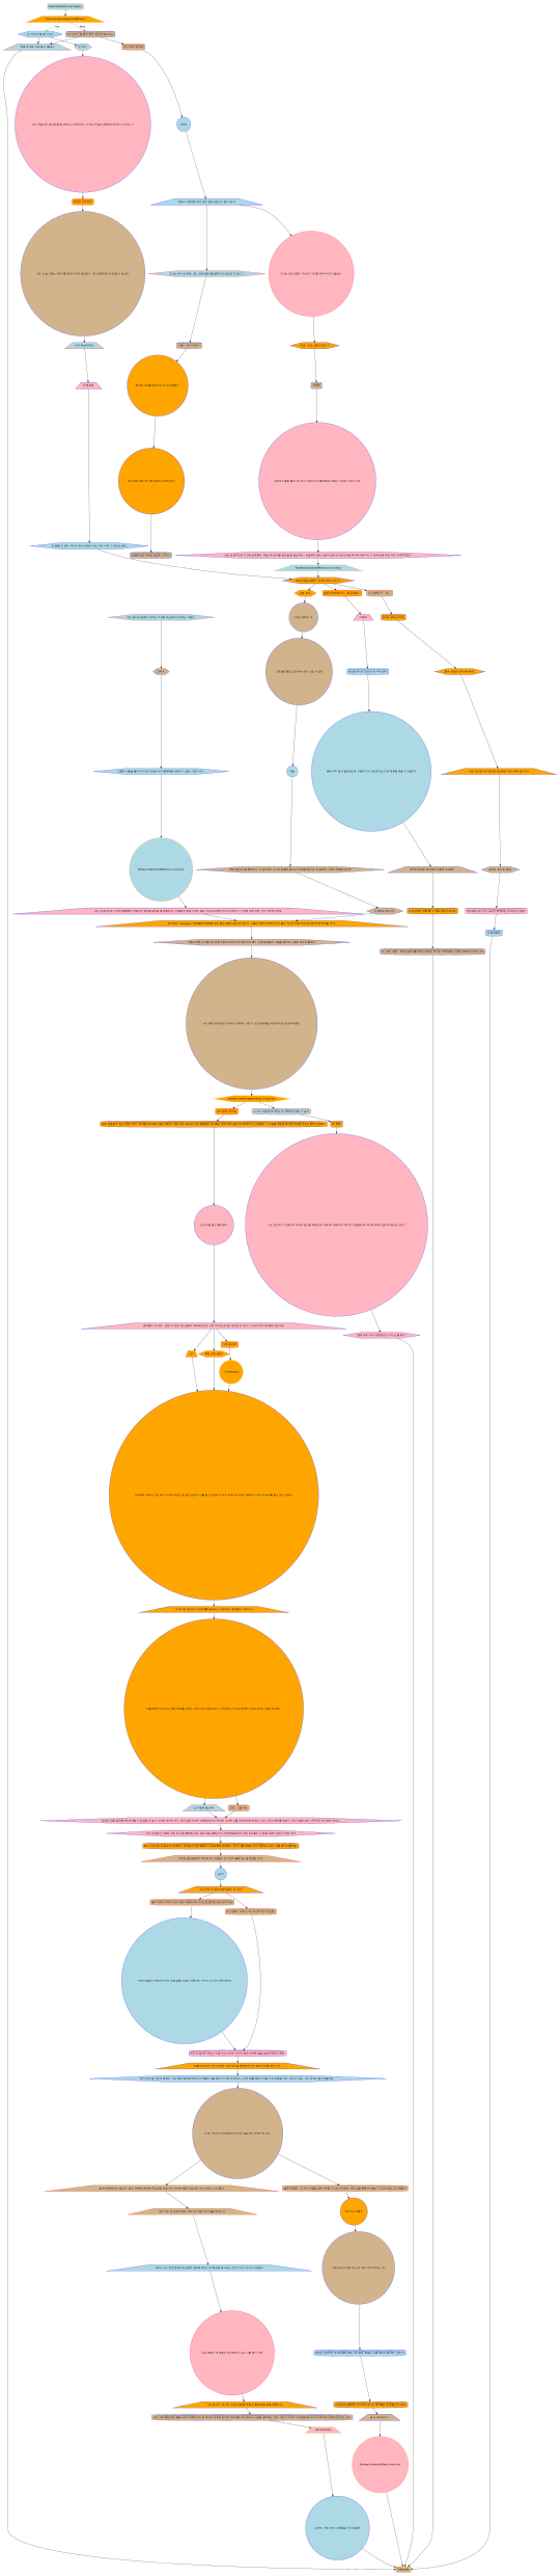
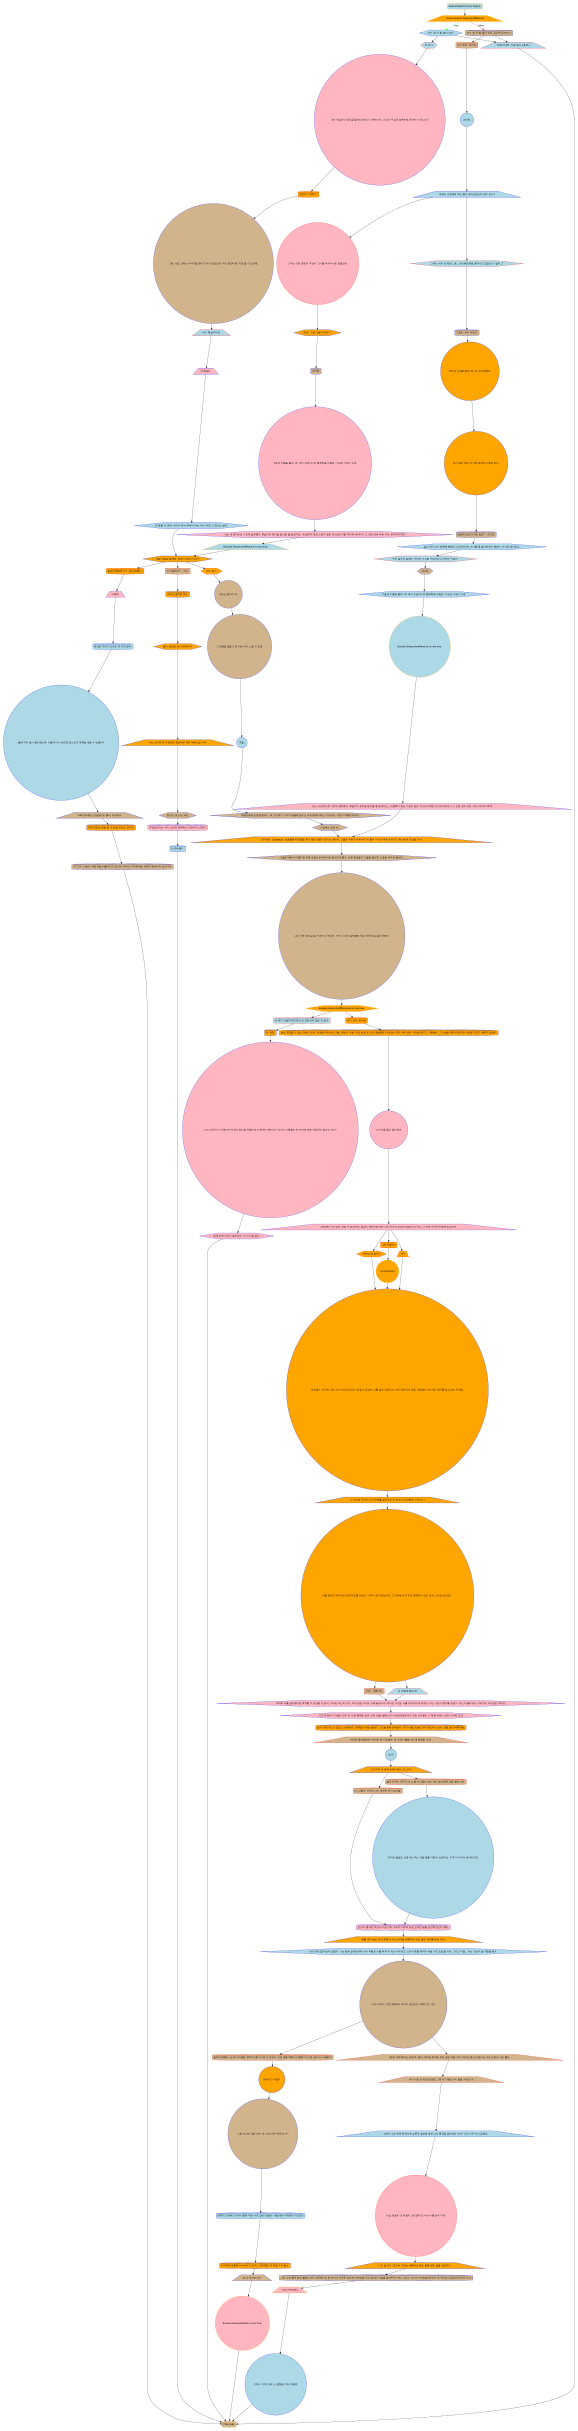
  digraph {
    fontname=Inter
    node [color=blue fillcolor=orange fontname=Inter shape=cylinder style=filled]
    edge [fontname=Inter]
    "EleanorRank3Convo2 begins." [color=orange fillcolor=lightblue]
    n2 [color=orange label="Check boolean EleanorIndifference" shape=trapezium]
    n3 [fillcolor=lightblue label="거기 있니? 할 말이 있어." shape=hexagon]
    n4 [fillcolor=tan label="거기 있니? 할 말이 있어. 심각한 일이라고."]
    n5 [color=red fillcolor=lightblue label="어 여기." shape=hexagon]
    n6 [color=red fillcolor=lightblue label="정말 미안해. 지금 말고. [종료.]" shape=trapezium]
    n7 [color=red fillcolor=tan label="여기 있어. 얘기해."]
    n8 [fillcolor=lightpink label="내가 루살카의 생각을 들여다보려고 노력하다가, 그 대신 무심과 접촉하게 된 얘기 기억나니?" shape=circle]
    "Chat ends." [color=orange fillcolor=tan]
    n10 [fillcolor=lightblue label="고마워." shape=circle]
    n11 [color=red label="당연히 기억하지."]
    n12 [fillcolor=lightblue label="루살카 소령에게 무슨 일이 일어났었는지 알고 있니?" shape=trapezium]
    n13 [fillcolor=tan label="그래. 사실 그때는 이야기할 준비가 되지 않았었어. 네가 원한다면, 지금 할 수 있는데." shape=circle]
    n14 [color=red fillcolor=lightpink label="그녀는 이용 당했어. 무심이 그녀를 꼭두각시로 만들었어." shape=circle]
    n15 [color=red fillcolor=lightblue label="그녀는 속이 빈 채로... 음... 워프레임처럼 움직이고 있었던 거 같아...?" shape=hexagon]
    n16 [color=red fillcolor=lightblue label="네가 확실하다면." shape=trapezium]
    n17 [label="'무심'. 그걸 그렇게 부르니?" shape=hexagon]
    n18 [fillcolor=tan label="그렇지, 속이 비었지."]
    n19 [fillcolor=lightpink label="어 확실해." shape=trapezium]
    n20 [fillcolor=tan label="고마워."]
    n21 [label="하지만 그녀를 움직이는 건 너와 달랐어." shape=circle]
    n22 [fillcolor=lightblue label="이 생물, 이 존재, 우리가 맞서 싸워야 하는 거야. 이제 그 정도는 알아." shape=hexagon]
    n23 [fillcolor=lightpink label="그렇게 이름을 붙이니까 내가 조금이나마 통제력을 되찾은 거 같은 기분이 드네." shape=circle]
    n24 [label="인간 같은 모든 게 가짜 같았다고 해야 하나." shape=circle]
    n25 [label="제발 진실을 말해줘. 희망이 있다고 믿니?" shape=hexagon]
    n26 [fillcolor=lightpink label="나는 내 생각으로 그것에 접촉했어. 루살카의 생각을 알아낼 줄 알았지만... 바깥쪽이 젖은 스펀지 같은 석고보드처럼 무너져 내리더니 그 안에 갇혀 버린 거야. 허우적거리며." shape=hexagon]
    n27 [fillcolor=tan label="상점에 있는 마네킹 같았어. 조각난."]
    n28 [color=red fillcolor=tan label="이 시점에서? ... 아니."]
    n29 [color=red label="솔직히 말하면? 난... 잘 모르겠어."]
    n30 [color=red label="그래, 믿어." shape=hexagon]
    n31 [color=orange fillcolor=lightblue label="Boolean EleanorIndifference is now true." shape=trapezium]
+   n32 [fillcolor=lightblue label="알다시피, 내가 접촉해 봤잖아. 내 생각으로. 그녀를 좀 알아보려고 했는데, 거기에 없더라고." shape=hexagon]
    n33 [label="적어도 솔직은 하네."]
    n34 [fillcolor=lightpink label="이해해." shape=trapezium]
    n35 [fillcolor=tan label="이유는 말하지 마." shape=circle]
    n36 [color=red fillcolor=lightblue label="무슨 말인지 알겠어. 우리는 그것을 무심이라고 부르는 거잖아." shape=hexagon]
    n37 [label="좋아. 희망은 개나 줘버리자." shape=hexagon]
    n38 [fillcolor=lightblue label="세상엔 우리가 모르는 게 너무 많아."]
    n39 [fillcolor=tan label="그 믿음을 붙잡고 있어봐. 내가 느낄 수 있게." shape=circle]
    n40 [fillcolor=tan label="고마워." shape=hexagon]
    n41 [label="나는 순수한 피의 맹세로 완강하게 계속 싸워나갈 거야." shape=trapezium]
    n42 [fillcolor=lightblue label="올해 이미 일이 벌어졌는데, 어떻게 다시 온전한 정신으로 계획을 세울 수 있을까?" shape=circle]
    n43 [fillcolor=lightblue label="제발." shape=circle]
    n44 [fillcolor=lightblue label="그렇게 이름을 붙이니까 내가 조금이나마 통제력을 되찾은 거 같은 기분이 드네." shape=hexagon]
    n45 [fillcolor=tan label="증오든. 분노든. 뭐든." shape=hexagon]
    n46 [fillcolor=tan label="어쩌면 희망은 망상일지도 몰라. 모르겠어." shape=trapezium]
    n47 [fillcolor=tan label="루살카에게 손을 뻗었더니, 내 손가락이 그녀의 얼굴에 닿고는 바로 뚫려버리는 것 같았어. 가면이 허물어지더라." shape=hexagon]
    n48 [color=orange fillcolor=lightblue label="Boolean EleanorIndifference is now true." shape=circle]
    n49 [fillcolor=lightpink label="무관심보다는 나아. 순순히 항복하는 것보다는 낫잖아."]
    n50 [label="지금 당장은 정말 할 수 있을 것만도 같거든."]
    n51 [fillcolor=tan label="그 밑에는 있던 건..." shape=hexagon]
    n52 [fillcolor=lightpink label="나는 내 생각으로 그것에 접촉했어. 루살카의 생각을 알아낼 줄 알았지만... 바깥쪽이 젖은 스펀지 같은 석고보드처럼 무너져 내리더니 그 안에 갇혀 버린 거야. 허우적거리며." shape=trapezium]
    n53 [fillcolor=lightblue label="난 준비됐어."]
    n54 [fillcolor=tan label="아, 그래. 그렇지. 어둠 속을 비틀거리고 있어도, 적어도 우리에게는 서로의 동반자가 있으니까."]
    n55 [label="단어였어. ‘Calenture.’ 선원들에게 영향을 주곤 했던 일종의 광기인 셈이지. 그들은 주변의 푸른 바다가 물이 아니라 푸른 잔디라고 확신하게 되었을 거야." shape=trapezium]
    n56 [fillcolor=tan label="그들은 배에서 아름다운 푸른 초원으로 뛰어내려 달려가야 했어. 다른 동료들이 그들을 말리면, 그들은 싸우려 들었지." shape=hexagon]
    n57 [fillcolor=tan label="나도 푸른 잔디일 걸 기대하고, 뛰었지. 바로 그 순간 얼어붙은 어둠 속이란 걸 알아차렸어." shape=circle]
    n58 [color=orange label="Boolean EleanorIndifference2 is now true." shape=hexagon]
    n59 [color=red fillcolor=lightblue label="난 네가 이렇게 얘기하는 건 안전하지 않은 거 같아."]
    n60 [color=red label="여기 있어. 얘기해."]
    n61 [label="아, 젠장."]
    n62 [label="말로 표현할 수 없는 감정이 있어. 세상을 바라보면 건물, 자동차, 사람, 직장, 일상 등 모든 평범함은 바닥없는 공포 위에 얇은 지각일 뿐이고, 사람들이 그 사실을 깨닫게 된다면 비명을 지르고 멈추지 않겠지."]
    n63 [fillcolor=lightpink label="나는 간신히 이 지경까지 이르러 정신을 차렸는데, 이제 뭐, 어쩌라고? 악마가 소환될까 봐 악마에 대해 언급하지 말라는 건가?" shape=circle]
    n64 [fillcolor=lightpink label="난 지각을 뚫고 떨어졌어." shape=circle]
    n65 [fillcolor=lightpink label="밤에 비명 소리가 들린다면, 그거 난 줄 알아." shape=hexagon]
    n66 [fillcolor=lightpink label="공허함이 아니었어. 견딜 수 있었거든. 끝없이 계속되었지만, 그저 차가운 공간만 있었던 건 아냐. 그 안에 무언가와 함께 있었거든." shape=trapezium]
    n67 [color=red label="눈?" shape=trapezium]
    n68 [color=red label="벽에 갇힌 남자?" shape=hexagon]
    n69 [color=red label="그게 뭐였어?"]
    n70 [label="모르겠어. 하지만 그건 내가 거기에 있다는 걸 알고 있었어. 나를 알고 있었다고. 마치 코끼리가 눈을 가로질러 기어가는 파리를 알고 있는 것처럼." shape=circle]
    n71 [color=orange label="+5 Chemistry" shape=circle]
    n72 [label="'그 커다란 무언가가 내 존재를 알아서는 안 돼'라고 생각했던 기억이 나." shape=trapezium]
    n73 [label="나를 완전히 무시하는 듯한 태도를 보였고, 너무나 큰 무관심이라 그 자리에서 더 이상 존재하지 않고 싶게 느껴질 정도였어." shape=circle]
    n74 [color=red fillcolor=tan label="그게... 그렇더라."]
    n75 [color=red fillcolor=lightblue label="넌 어떻게 했는데?" shape=trapezium]
    n76 [fillcolor=lightpink label="차라리 나를 싫어했다면 대처할 수 있었을 거 같아. 그러면 약간의 가치, 의미 같은 거라도 가졌을 테니까. 하지만 그것은 나를 무의미하게 여겼고, 나는 그것이 뭔지를 보았어. 나는 티끌이었어. 아무것도 아니었던 거라고." shape=hexagon]
    n77 [fillcolor=lightpink label="내가 지금까지 가졌던 모든 것, 모든 행복한 순간, 모든 웃음, 엘레노어 나이팅게일로서의 모든 조각들이 그 폭풍 속에서 날아가 버린 거야." shape=hexagon]
    n78 [label="빛이 사라지는 것 같았고, 맹세컨대, 만족감의 작은 떨림이 그것을 통해 전해졌어. 마치 나를 짓밟은 것이 재밌다는 듯이. 손톱 밑의 벼룩처럼."]
    n79 [color=red fillcolor=tan label="하지만 돌아왔잖아? 여전히 여기 있잖아. 넌 그것이 틀렸다는 걸 증명한 거야." shape=trapezium]
    n80 [fillcolor=lightblue label="내가?" shape=circle]
    n81 [label="그건 아직 저 밖에 존재하잖아, 안 그래?" shape=trapezium]
    n82 [color=red fillcolor=tan label="어, 그렇지. 하지만 너도 여전히 여기 있는걸."]
    n83 [color=red fillcolor=tan label="별이 아무리 우주가 크고, 춥고 어둡다 해서 타는 걸 멈추진 않는 법이거든."]
    n84 [fillcolor=lightpink label="친구야, 결국은 무심이 이길 거야. 우리가 아무리 많은 진부한 말을 심연에 던진다 해도."]
    n85 [fillcolor=lightblue label="하지만 별들도 언젠가는 타는 것을 멈출 거잖아. 언젠가는. 우주가 다 타서 죽어버리면." shape=circle]
    n86 [label="화를 내지 않는 것이 문제야. 너는 생각을 명확하게 하는 걸로 저주를 받는 거야." shape=trapezium]
    n87 [fillcolor=lightblue label="내가 무슨 말 하는지 알겠지. 너는 참새 알처럼 깨지거나 약물로 뇌를 태워 더 이상 아무것도 느끼지 못할 때까지 버틸 수도 있었을 거야. 그리고 이걸... 아는 것보다 덜 아팠을 테지." shape=hexagon]
    n88 [fillcolor=tan label="너 왜 아직도 이런 대화에서 꺼지지 않았는지 이해가 안 가네." shape=circle]
    n89 [color=red fillcolor=tan label="잘 봐. 엔트로피는 실제 해. 알아. 어쩌면 위대한 무심 같은 것일 수도. 하지만 결국 이길지는 너도 모르고 나도 몰라." shape=trapezium]
    n90 [color=red fillcolor=tan label="솔직히 말해서, 난 네가 마음을 정하기만을 기다리고 있었어. 쉬운 길을 택해서 미칠래? 아니면 일어나서 싸울래?"]
    n91 [color=red fillcolor=tan label="내가 아는 건 지금 당장은 그게 이기게끔 두지 않을 거라는 거." shape=trapezium]
    n92 [label="싸우자고 어떻게" shape=circle]
    n93 [fillcolor=lightblue label="그래서 너는 전투 전략으로 실존적 절망에 대한 나의 통곡을 참으라는 건가? 그건 너무 아서 같잖아." shape=trapezium]
    n94 [fillcolor=tan label="너랑 아서는 대체 아는 게 그게 다야? 싸우는 거?" shape=circle]
    n95 [color=red fillcolor=lightpink label="사실, 믿을지 안 믿을지 모르겠지만, 나는 너를 많이 아껴." shape=circle]
    n96 [fillcolor=lightblue label="존재의 근본적인 무의미함에 대한 너의 답은 '방법이 나올 때까지 때려라' 이건가?"]
    n97 [label="나도 널 아껴, 친구야. 우리는 팀메이트잖아. 함께 많은 일을 겪었다고." shape=trapezium]
    n98 [label="우리에게 공통점이 하나라도 있다고 생각했던 게 믿을 수가 없네."]
    n99 [fillcolor=tan label="나는 그저 좋은 배인 엘레노어가 피투성이가 된 바다나 어두운 늪으로 가라앉을 수도 있다는 사실을 알려주는 거야. 그리고 그녀가 가라앉을 때 네가 거기에 있지 않았으면 하는 거고."]
    n100 [fillcolor=tan label="날 더 속여보시지." shape=trapezium]
    n101 [color=orange fillcolor=lightpink label="+20 Chemistry" shape=trapezium]
    n102 [color=orange fillcolor=lightpink label="Boolean EleanorNoDate is now true." shape=circle]
    n103 [fillcolor=lightblue label="고마워. 이제 가봐. 난 괜찮을 거야, 정말로." shape=circle]
    "EleanorRank3Convo2 begins." -> n2
    n2 -> n3 [color=green label=true]
    n2 -> n4 [color=brown label=false]
    n3 -> n5
    n3 -> n6
    n4 -> n6
    n4 -> n7
    n5 -> n8
    n6 -> "Chat ends."
    n7 -> n10
    n8 -> n11
    n10 -> n12
    n11 -> n13
    n12 -> n14
    n12 -> n15
    n13 -> n16
    n14 -> n17
    n15 -> n18
    n16 -> n19
    n17 -> n20
    n18 -> n21
    n19 -> n22
    n20 -> n23
    n21 -> n24
    n22 -> n25
    n23 -> n26
    n24 -> n27
    n25 -> n28
    n25 -> n29
    n25 -> n30
    n26 -> n31
+   n27 -> n32
    n28 -> n33
    n29 -> n34
    n30 -> n35
    n31 -> n25
+   n32 -> n36
    n33 -> n37
    n34 -> n38
    n35 -> n39
    n36 -> n40
    n37 -> n41
    n38 -> n42
    n39 -> n43
    n40 -> n44
    n41 -> n45
    n42 -> n46
    n43 -> n47
    n44 -> n48
    n45 -> n49
    n46 -> n50
    n47 -> n51
    n48 -> n52
    n49 -> n53
    n50 -> n54
    n51 -> n55
    n52 -> n55
    n53 -> "Chat ends."
    n54 -> "Chat ends."
    n55 -> n56
    n56 -> n57
    n57 -> n58
    n58 -> n59
    n58 -> n60
    n59 -> n61
    n60 -> n62
    n61 -> n63
    n62 -> n64
    n63 -> n65
    n64 -> n66
    n65 -> "Chat ends."
    n66 -> n67
    n66 -> n68
    n66 -> n69
    n67 -> n70
    n68 -> n70
    n69 -> n71
    n70 -> n72
    n71 -> n70
    n72 -> n73
    n73 -> n74
    n73 -> n75
    n74 -> n76
    n75 -> n76
    n76 -> n77
    n77 -> n78
    n78 -> n79
    n79 -> n80
    n80 -> n81
    n81 -> n82
    n81 -> n83
    n82 -> n84
    n83 -> n85
    n84 -> n86
    n85 -> n84
    n86 -> n87
    n87 -> n88
    n88 -> n89
    n88 -> n90
    n89 -> n91
    n90 -> n92
    n91 -> n93
    n92 -> n94
    n93 -> n95
    n94 -> n96
    n95 -> n97
    n96 -> n98
    n97 -> n99
    n98 -> n100
    n99 -> n101
    n100 -> n102
    n101 -> n103
    n102 -> "Chat ends."
    n103 -> "Chat ends."
  }
